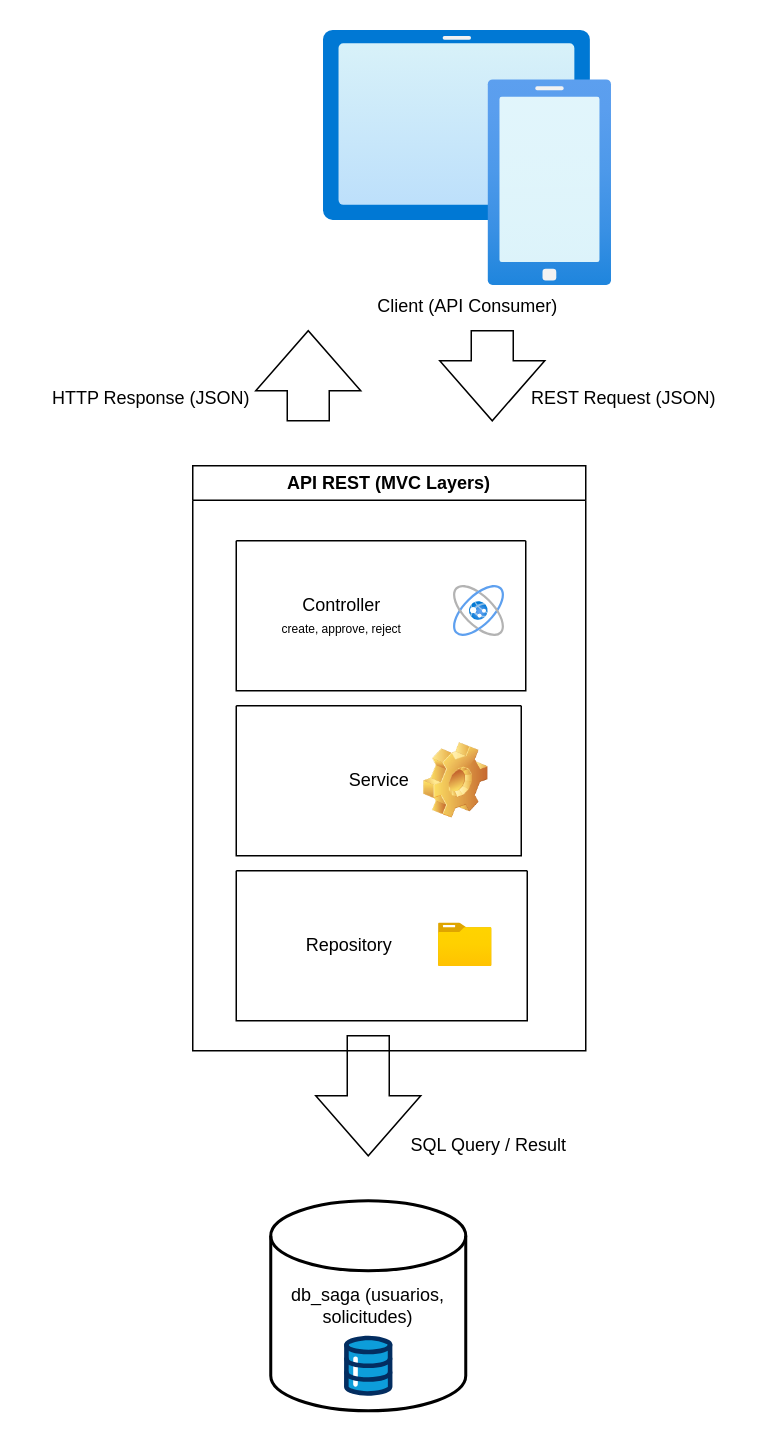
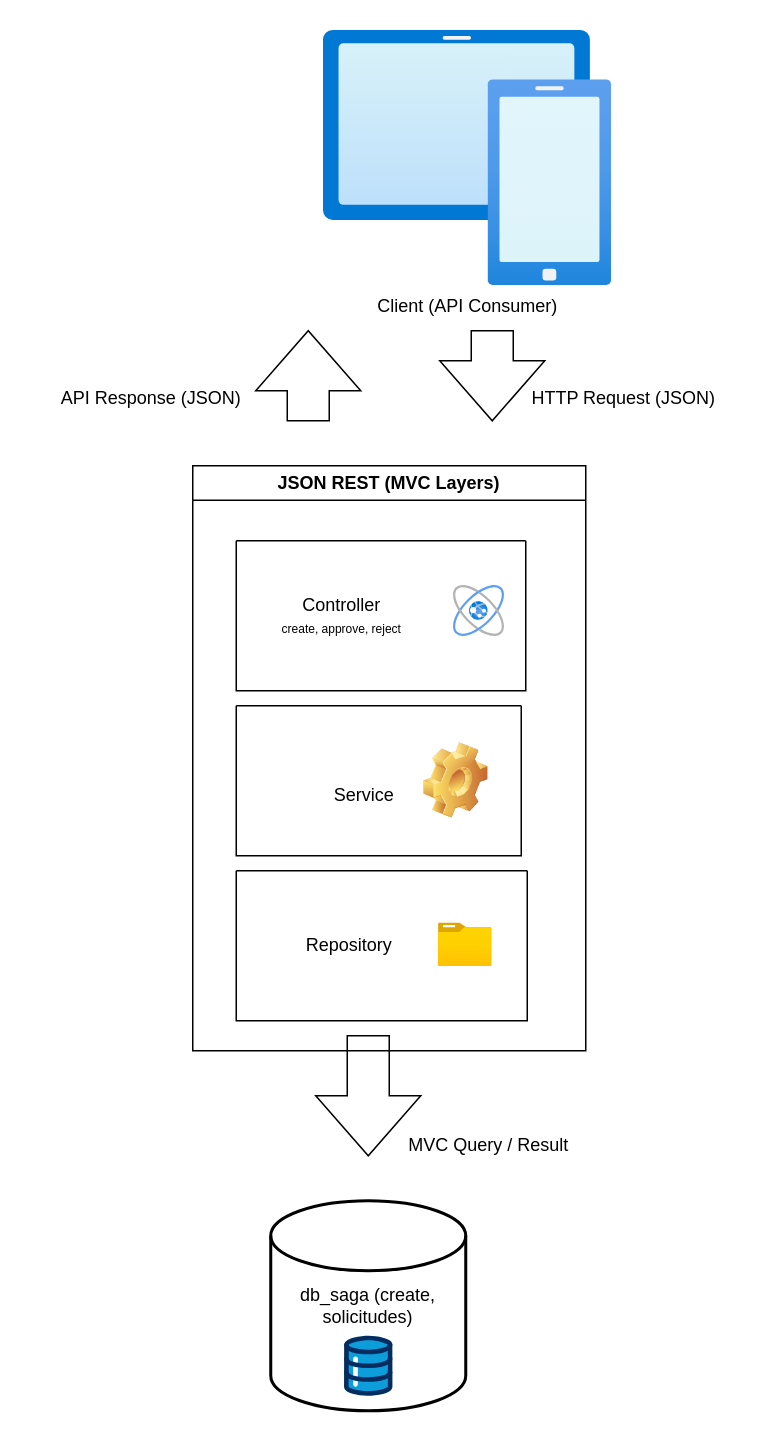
  <mxCell id="0" />
  <mxCell id="1" parent="0" />
- <mxCell id="2" value="API REST (MVC Layers)" style="swimlane;whiteSpace=wrap;html=1;fillColor=none;" vertex="1" parent="1"><mxGeometry x="128" y="310" width="262" height="390" as="geometry" /></mxCell>
+ <mxCell id="2" value="JSON REST (MVC Layers)" style="swimlane;whiteSpace=wrap;html=1;fillColor=none;" vertex="1" parent="1"><mxGeometry x="128" y="310" width="262" height="390" as="geometry" /></mxCell>
  <mxCell id="3" value="" style="swimlane;startSize=0;fillColor=light-dark(#FFFFFF,#FFFFFF);" vertex="1" parent="2"><mxGeometry x="29" y="50" width="193" height="100" as="geometry" /></mxCell>
  <mxCell id="4" value="Controller&lt;div&gt;&lt;font style=&quot;font-size: 8px;&quot;&gt;create, approve, reject&lt;/font&gt;&lt;/div&gt;" style="text;html=1;align=center;verticalAlign=middle;resizable=0;points=[];autosize=1;strokeColor=none;fillColor=none;" vertex="1" parent="3"><mxGeometry x="20" y="30" width="100" height="40" as="geometry" /></mxCell>
  <mxCell id="5" value="" style="image;aspect=fixed;html=1;points=[];align=center;fontSize=12;image=img/lib/azure2/general/Website_Power.svg;" vertex="1" parent="3"><mxGeometry x="145" y="30" width="34" height="34" as="geometry" /></mxCell>
  <mxCell id="6" value="" style="swimlane;startSize=0;fillColor=light-dark(#FFFFFF,#FFFFFF);" vertex="1" parent="2"><mxGeometry x="29" y="160" width="190" height="100" as="geometry" /></mxCell>
- <mxCell id="7" value="Service" style="text;html=1;align=center;verticalAlign=middle;resizable=0;points=[];autosize=1;strokeColor=none;fillColor=none;" vertex="1" parent="6"><mxGeometry x="65" y="35" width="60" height="30" as="geometry" /></mxCell>
+ <mxCell id="7" value="Service" style="text;html=1;align=center;verticalAlign=middle;resizable=0;points=[];autosize=1;strokeColor=none;fillColor=none;" vertex="1" parent="6"><mxGeometry x="55" y="45" width="60" height="30" as="geometry" /></mxCell>
  <mxCell id="8" value="" style="shape=image;html=1;verticalLabelPosition=bottom;verticalAlign=top;imageAspect=1;aspect=fixed;image=img/clipart/Gear_128x128.png" vertex="1" parent="6"><mxGeometry x="125" y="24.75" width="43.05" height="50.5" as="geometry" /></mxCell>
  <mxCell id="9" value="" style="swimlane;startSize=0;fillColor=light-dark(#FFFFFF,#FFFFFF);" vertex="1" parent="2"><mxGeometry x="29" y="270" width="194" height="100" as="geometry" /></mxCell>
  <mxCell id="10" value="Repository" style="text;html=1;align=center;verticalAlign=middle;resizable=0;points=[];autosize=1;strokeColor=none;fillColor=none;" vertex="1" parent="9"><mxGeometry x="35" y="35" width="80" height="30" as="geometry" /></mxCell>
  <mxCell id="11" value="" style="image;aspect=fixed;html=1;points=[];align=center;fontSize=12;image=img/lib/azure2/general/Folder_Blank.svg;" vertex="1" parent="9"><mxGeometry x="135" y="35" width="35.73" height="29" as="geometry" /></mxCell>
- <mxCell id="12" value="db_saga (usuarios, solicitudes)" style="strokeWidth=2;html=1;shape=mxgraph.flowchart.database;whiteSpace=wrap;fillColor=none;" vertex="1" parent="1"><mxGeometry x="180" y="800" width="130" height="140" as="geometry" /></mxCell>
+ <mxCell id="12" value="db_saga (create, solicitudes)" style="strokeWidth=2;html=1;shape=mxgraph.flowchart.database;whiteSpace=wrap;fillColor=none;" vertex="1" parent="1"><mxGeometry x="180" y="800" width="130" height="140" as="geometry" /></mxCell>
  <mxCell id="13" value="" style="verticalLabelPosition=bottom;aspect=fixed;html=1;shape=mxgraph.salesforce.data;fillColorStyles=fillColor2,fillColor3,fillColor4;fillColor2=#032d60;fillColor3=#0d9dda;fillColor4=#ffffff;fillColor=none;strokeColor=none;" vertex="1" parent="1"><mxGeometry x="228.8" y="890" width="32.4" height="40" as="geometry" /></mxCell>
  <mxCell id="14" value="Client (API Consumer)" style="image;aspect=fixed;html=1;points=[];align=center;fontSize=12;image=img/lib/azure2/intune/Devices.svg;" vertex="1" parent="1"><mxGeometry x="215" y="20" width="192.67" height="170" as="geometry" /></mxCell>
  <mxCell id="15" value="" style="html=1;shadow=0;dashed=0;align=center;verticalAlign=middle;shape=mxgraph.arrows2.arrow;dy=0.6;dx=40;direction=south;notch=0;fillColor=none;" vertex="1" parent="1"><mxGeometry x="292.67" y="220" width="70" height="60" as="geometry" /></mxCell>
  <mxCell id="16" value="" style="html=1;shadow=0;dashed=0;align=center;verticalAlign=middle;shape=mxgraph.arrows2.arrow;dy=0.6;dx=40;direction=south;notch=0;fillColor=none;" vertex="1" parent="1"><mxGeometry x="210" y="690" width="70" height="80" as="geometry" /></mxCell>
- <mxCell id="17" value="REST Request (JSON)" style="text;html=1;align=center;verticalAlign=middle;resizable=0;points=[];autosize=1;strokeColor=none;fillColor=none;" vertex="1" parent="1"><mxGeometry x="340" y="250" width="150" height="30" as="geometry" /></mxCell>
+ <mxCell id="17" value="HTTP Request (JSON)" style="text;html=1;align=center;verticalAlign=middle;resizable=0;points=[];autosize=1;strokeColor=none;fillColor=none;" vertex="1" parent="1"><mxGeometry x="340" y="250" width="150" height="30" as="geometry" /></mxCell>
  <mxCell id="18" value="" style="html=1;shadow=0;dashed=0;align=center;verticalAlign=middle;shape=mxgraph.arrows2.arrow;dy=0.6;dx=40;direction=south;notch=0;rotation=-180;fillColor=none;" vertex="1" parent="1"><mxGeometry x="170" y="220" width="70" height="60" as="geometry" /></mxCell>
- <mxCell id="19" value="HTTP Response (JSON)" style="text;html=1;align=center;verticalAlign=middle;resizable=0;points=[];autosize=1;strokeColor=none;fillColor=none;" vertex="1" parent="1"><mxGeometry x="20" y="250" width="160" height="30" as="geometry" /></mxCell>
- <mxCell id="20" value="SQL Query / Result" style="text;html=1;align=center;verticalAlign=middle;resizable=0;points=[];autosize=1;strokeColor=none;fillColor=none;" vertex="1" parent="1"><mxGeometry x="260" y="748" width="130" height="30" as="geometry" /></mxCell>
+ <mxCell id="19" value="API Response (JSON)" style="text;html=1;align=center;verticalAlign=middle;resizable=0;points=[];autosize=1;strokeColor=none;fillColor=none;" vertex="1" parent="1"><mxGeometry x="20" y="250" width="160" height="30" as="geometry" /></mxCell>
+ <mxCell id="20" value="MVC Query / Result" style="text;html=1;align=center;verticalAlign=middle;resizable=0;points=[];autosize=1;strokeColor=none;fillColor=none;" vertex="1" parent="1"><mxGeometry x="260" y="748" width="130" height="30" as="geometry" /></mxCell>
